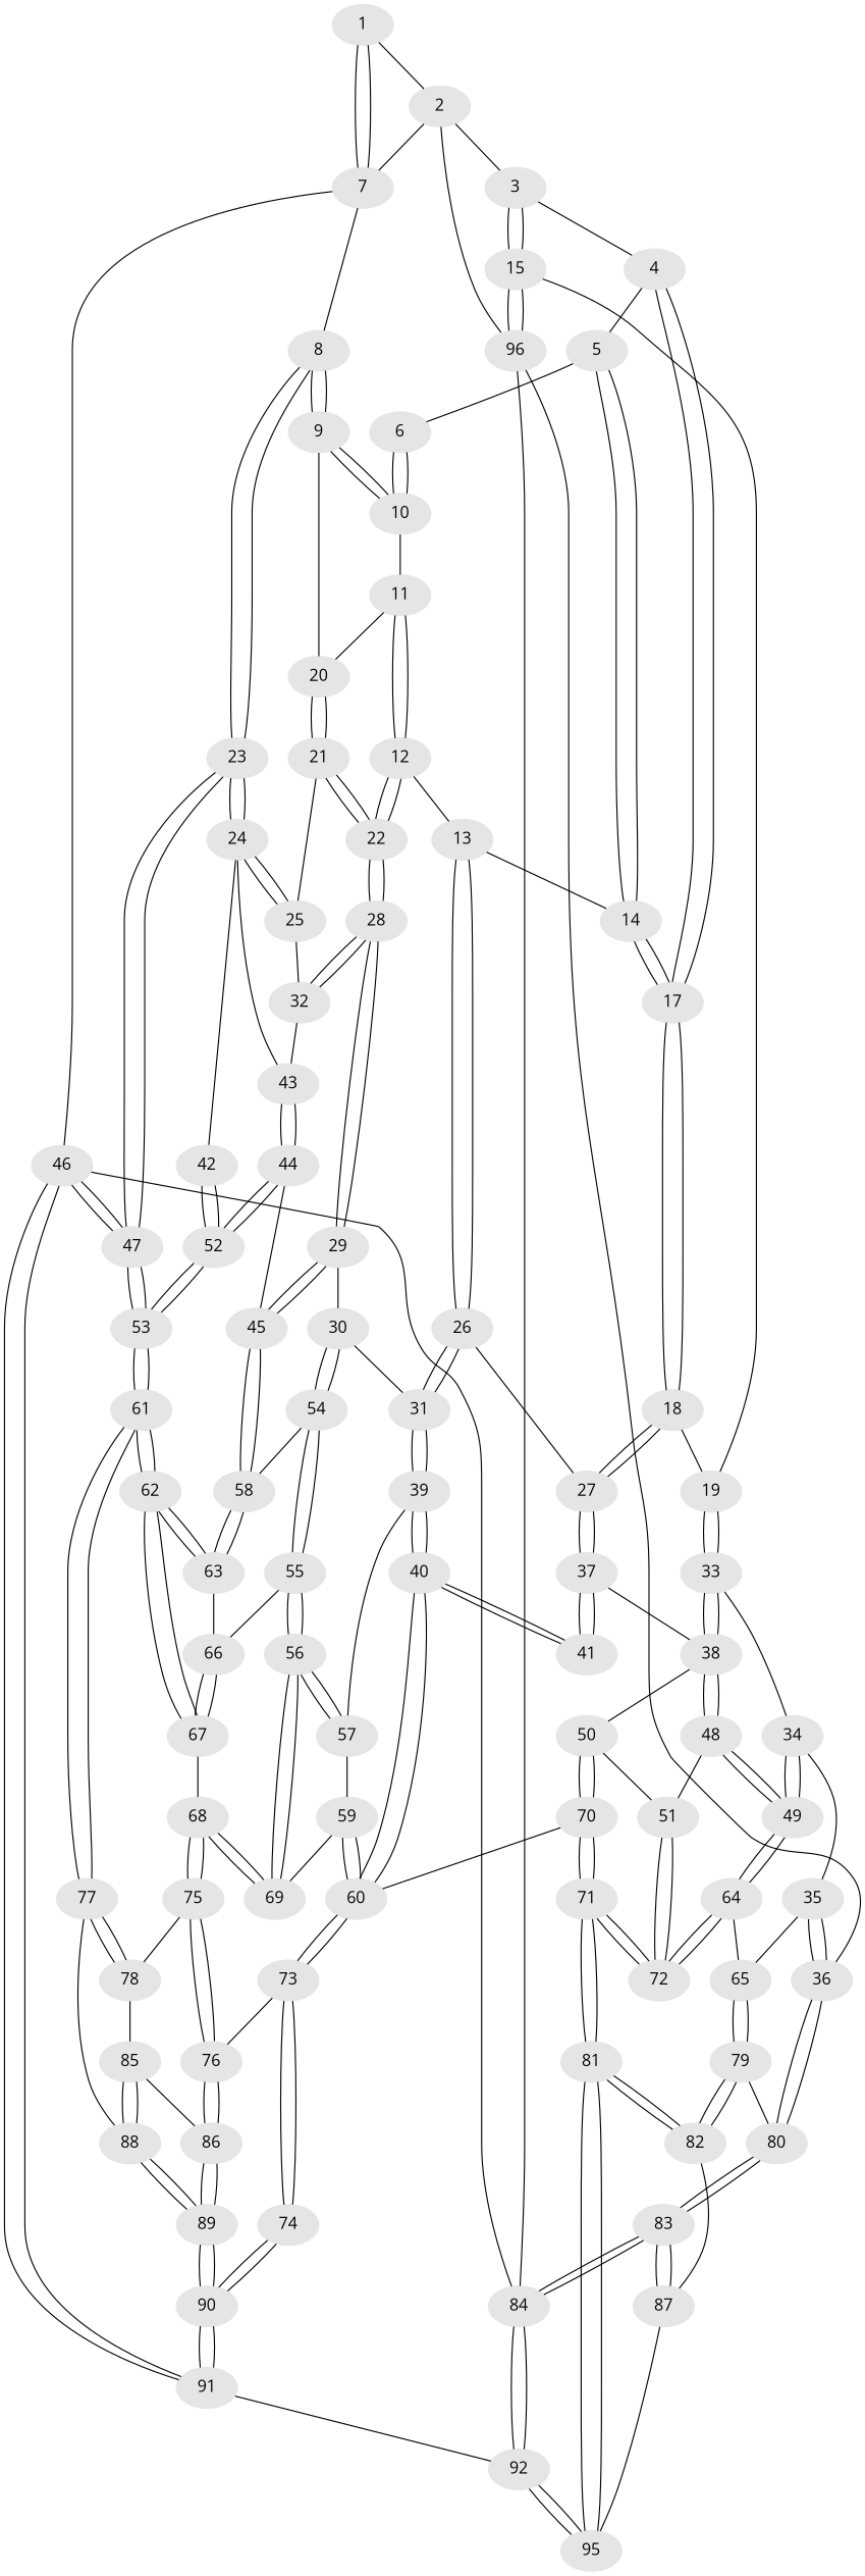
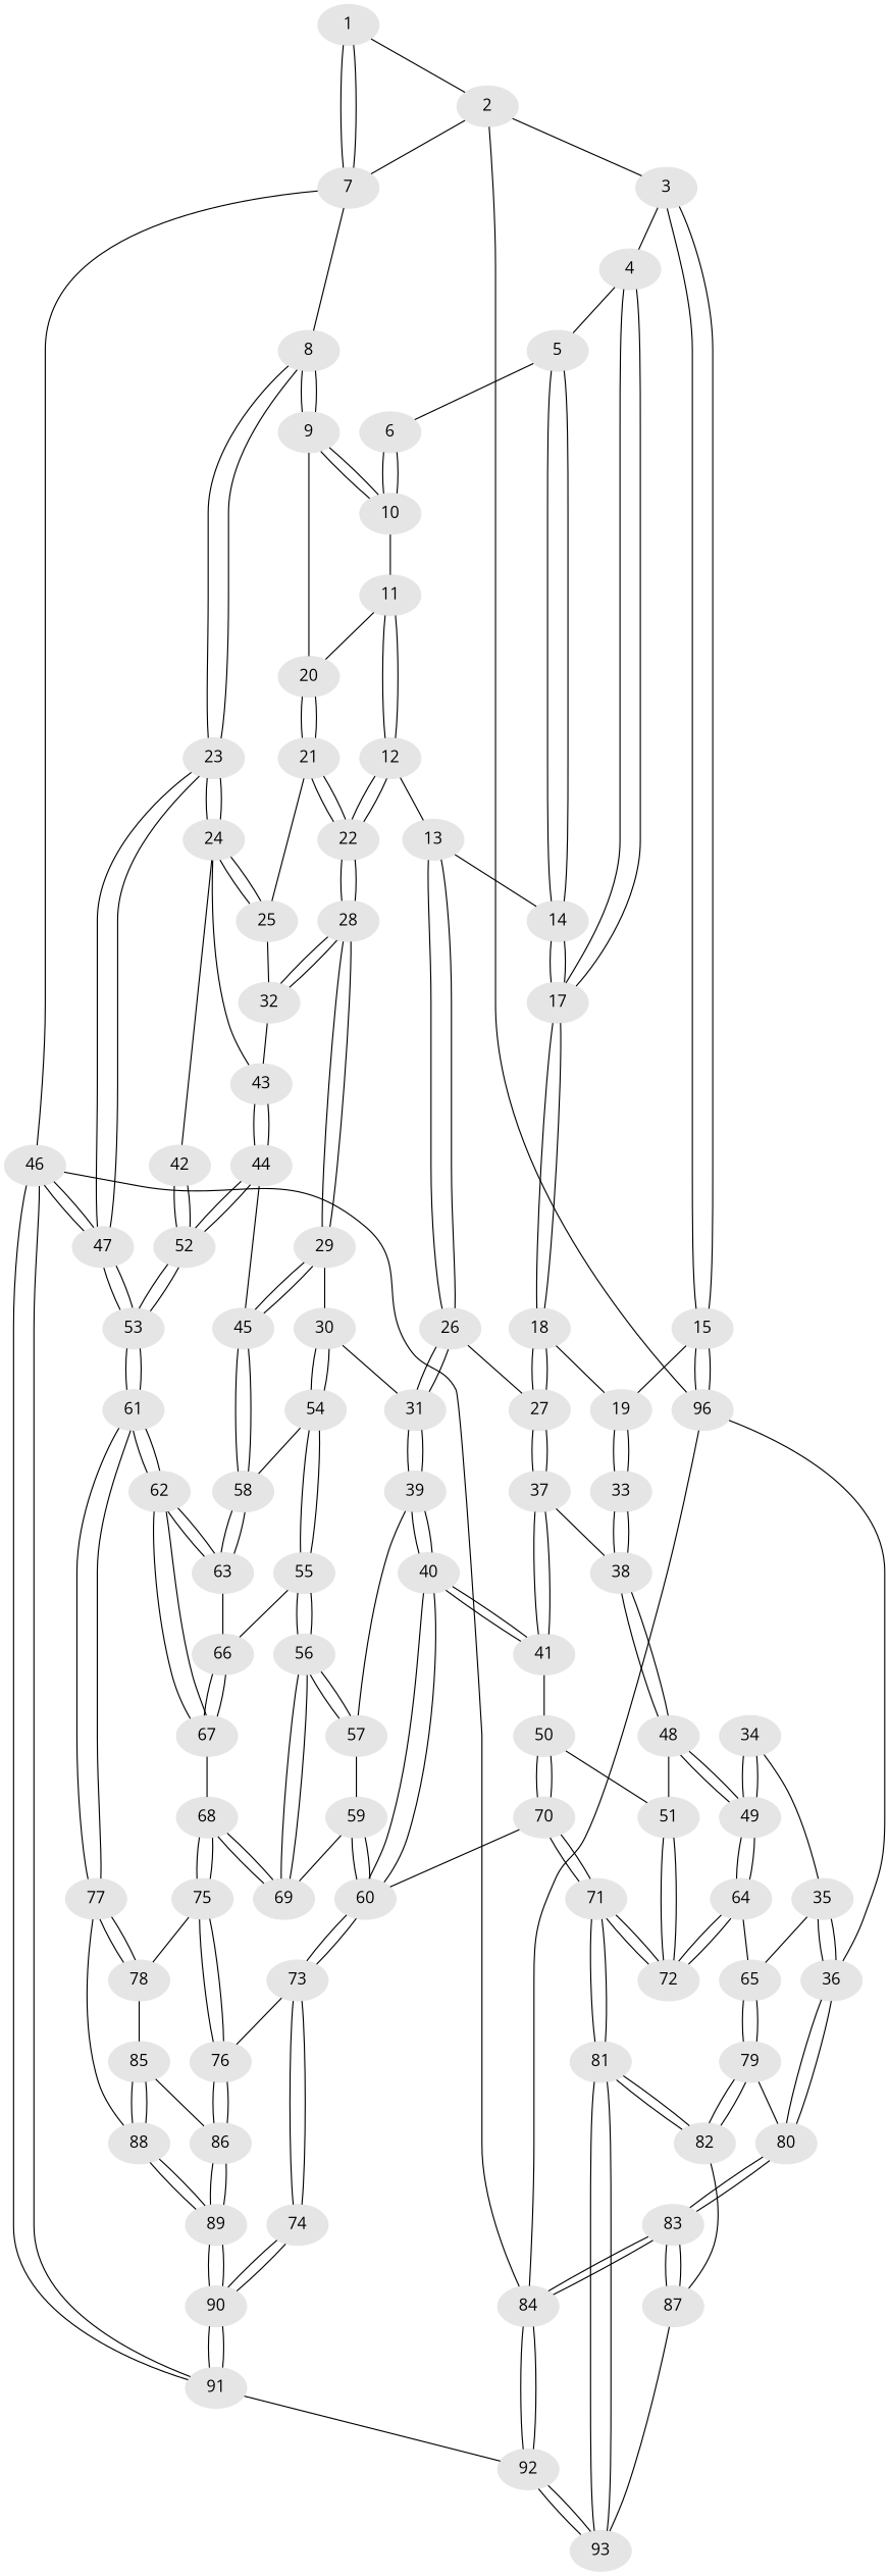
  graph {
    fontname="Open Sans"
    node [color=gray90 fontname="Open Sans" style=filled]
    edge [fontname="Open Sans"]
    1
    2
    7
    3
    n5 [label=96]
    8
    46
    4
    15
    36
    84
    5
    17
    19
    6
    14
    18
    10
    11
    9
    23
    47
    91
    20
    24
    21
    12
    13
    22
    26
    28
    27
    31
    33
    80
    92
    37
    34
    38
    25
    32
    29
    42
    43
    53
    52
    39
    41
    30
    45
    54
    58
    55
    40
    57
    44
    35
    49
    48
    65
    64
    79
    83
    50
    51
    60
    59
    73
    70
    63
    61
    72
    71
    62
    77
    56
    66
    69
    67
    74
    76
    78
    88
    68
    82
    75
    81
    90
-   93 [label=95]
+   93
    86
    85
    89
    87
    1 -- 2
    1 -- 7
    1 -- 7
    2 -- 7
    2 -- 3
    2 -- n5
    7 -- 8
    7 -- 46
    3 -- 4
    3 -- 15
    3 -- 15
    n5 -- 36
    n5 -- 84
    8 -- 9
    8 -- 9
    8 -- 23
    8 -- 23
    46 -- 84
    46 -- 47
    46 -- 47
    46 -- 91
    46 -- 91
    4 -- 5
    4 -- 17
    4 -- 17
    15 -- n5
    15 -- n5
    15 -- 19
    36 -- 80
    36 -- 80
    84 -- 92
    84 -- 92
    5 -- 6
    5 -- 14
    5 -- 14
    17 -- 18
    17 -- 18
    19 -- 33
    19 -- 33
    6 -- 10
    6 -- 10
    14 -- 17
    14 -- 17
    18 -- 19
    18 -- 27
    18 -- 27
    10 -- 11
    11 -- 20
    11 -- 12
    11 -- 12
    9 -- 10
    9 -- 10
    9 -- 20
    23 -- 47
    23 -- 47
    23 -- 24
    23 -- 24
    47 -- 53
    47 -- 53
    91 -- 92
    20 -- 21
    20 -- 21
    24 -- 25
    24 -- 25
    24 -- 42
    24 -- 43
    21 -- 22
    21 -- 22
    21 -- 25
    12 -- 13
    12 -- 22
    12 -- 22
    13 -- 14
    13 -- 26
    13 -- 26
    22 -- 28
    22 -- 28
    26 -- 27
    26 -- 31
    26 -- 31
    28 -- 32
    28 -- 32
    28 -- 29
    28 -- 29
    27 -- 37
    27 -- 37
    31 -- 39
    31 -- 39
-   33 -- 34
    33 -- 38
    33 -- 38
    80 -- 83
    80 -- 83
    92 -- 93
    92 -- 93
    37 -- 38
    37 -- 41
    37 -- 41
    34 -- 35
    34 -- 49
    34 -- 49
    38 -- 48
    38 -- 48
    25 -- 32
    32 -- 43
    29 -- 30
    29 -- 45
    29 -- 45
    42 -- 52
    42 -- 52
    43 -- 44
    43 -- 44
    53 -- 61
    53 -- 61
    52 -- 53
    52 -- 53
    39 -- 40
    39 -- 40
    39 -- 57
-   38 -- 50
+   41 -- 50
    30 -- 31
    30 -- 54
    30 -- 54
    45 -- 58
    45 -- 58
    54 -- 58
    54 -- 55
    54 -- 55
    58 -- 63
    58 -- 63
    55 -- 56
    55 -- 56
    55 -- 66
    40 -- 41
    40 -- 41
    40 -- 60
    40 -- 60
    57 -- 59
    44 -- 52
    44 -- 52
    44 -- 45
    35 -- 36
    35 -- 36
    35 -- 65
    49 -- 64
    49 -- 64
    48 -- 49
    48 -- 49
    48 -- 51
    65 -- 79
    65 -- 79
    64 -- 65
    64 -- 72
    64 -- 72
    79 -- 80
    79 -- 82
    79 -- 82
    83 -- 84
    83 -- 84
    83 -- 87
    83 -- 87
    50 -- 51
    50 -- 70
    50 -- 70
    51 -- 72
    51 -- 72
    60 -- 73
    60 -- 73
    59 -- 60
    59 -- 60
    59 -- 69
    73 -- 74
    73 -- 74
    73 -- 76
    70 -- 60
    70 -- 71
    70 -- 71
    63 -- 66
    61 -- 62
    61 -- 62
    61 -- 77
    61 -- 77
    71 -- 72
    71 -- 72
    71 -- 81
    71 -- 81
    62 -- 63
    62 -- 63
    62 -- 67
    62 -- 67
    77 -- 78
    77 -- 78
    77 -- 88
    56 -- 57
    56 -- 57
    56 -- 69
    56 -- 69
    66 -- 67
    66 -- 67
    67 -- 68
    74 -- 90
    74 -- 90
    76 -- 86
    76 -- 86
    78 -- 85
    88 -- 89
    88 -- 89
    68 -- 69
    68 -- 69
    68 -- 75
    68 -- 75
    82 -- 87
    75 -- 76
    75 -- 76
    75 -- 78
    81 -- 82
    81 -- 82
    81 -- 93
    81 -- 93
    90 -- 91
    90 -- 91
    86 -- 89
    86 -- 89
    85 -- 88
    85 -- 88
    85 -- 86
    89 -- 90
    89 -- 90
    87 -- 93
  }
